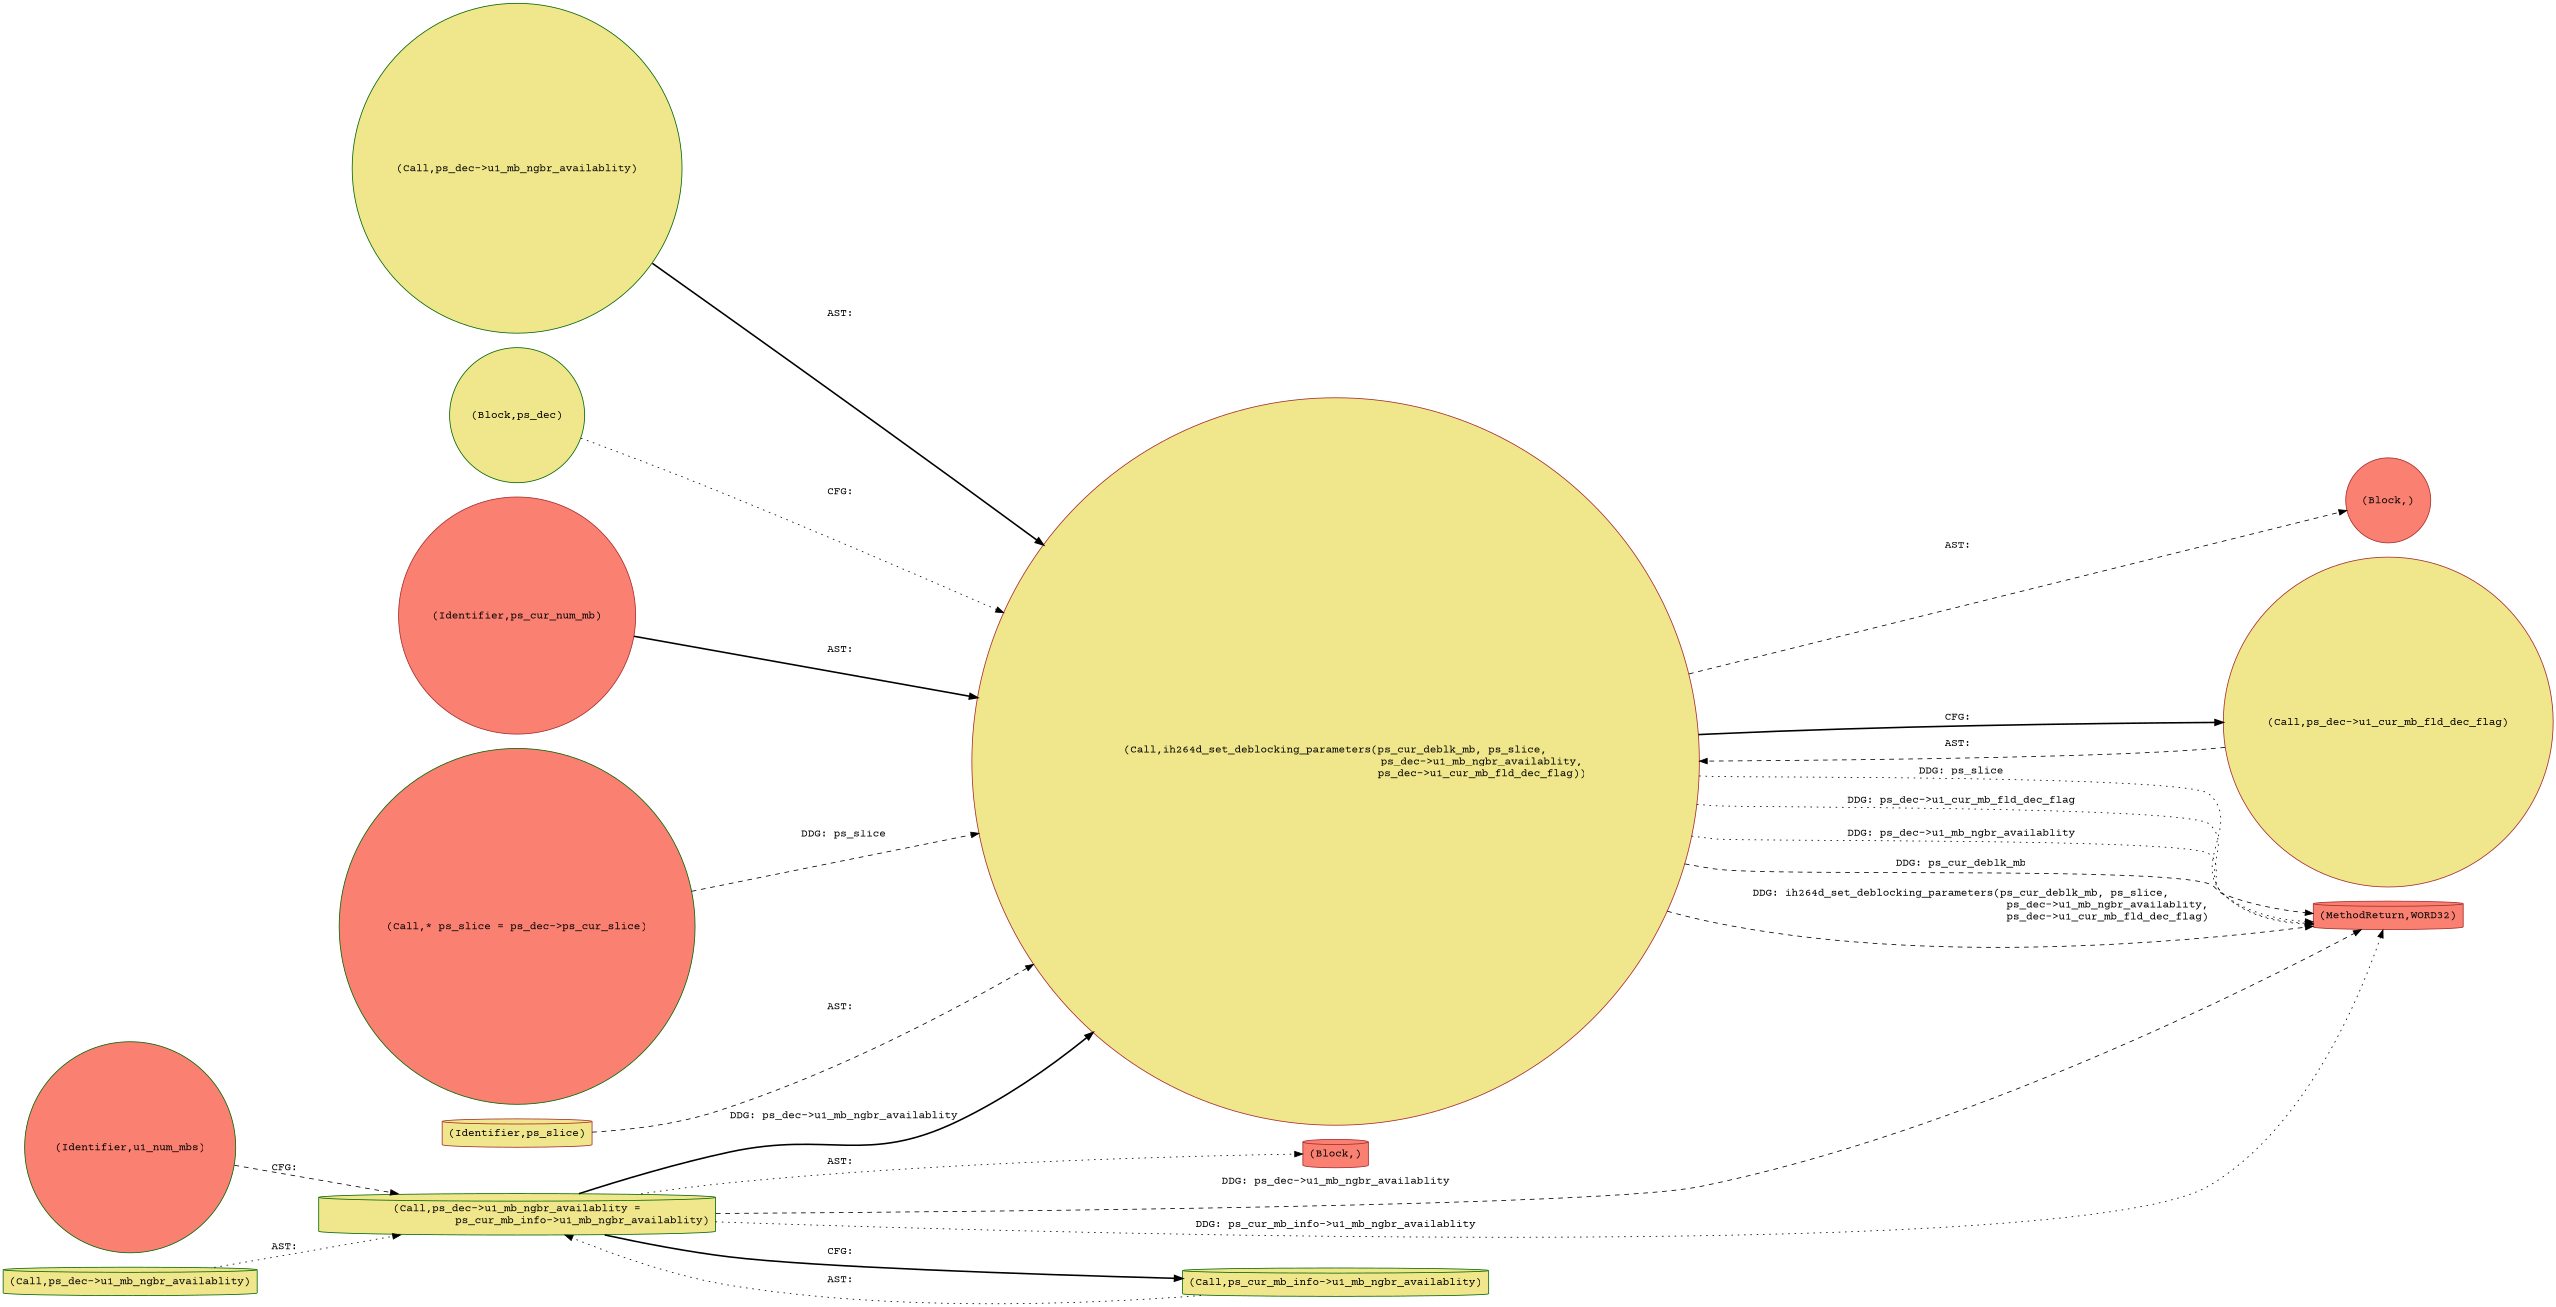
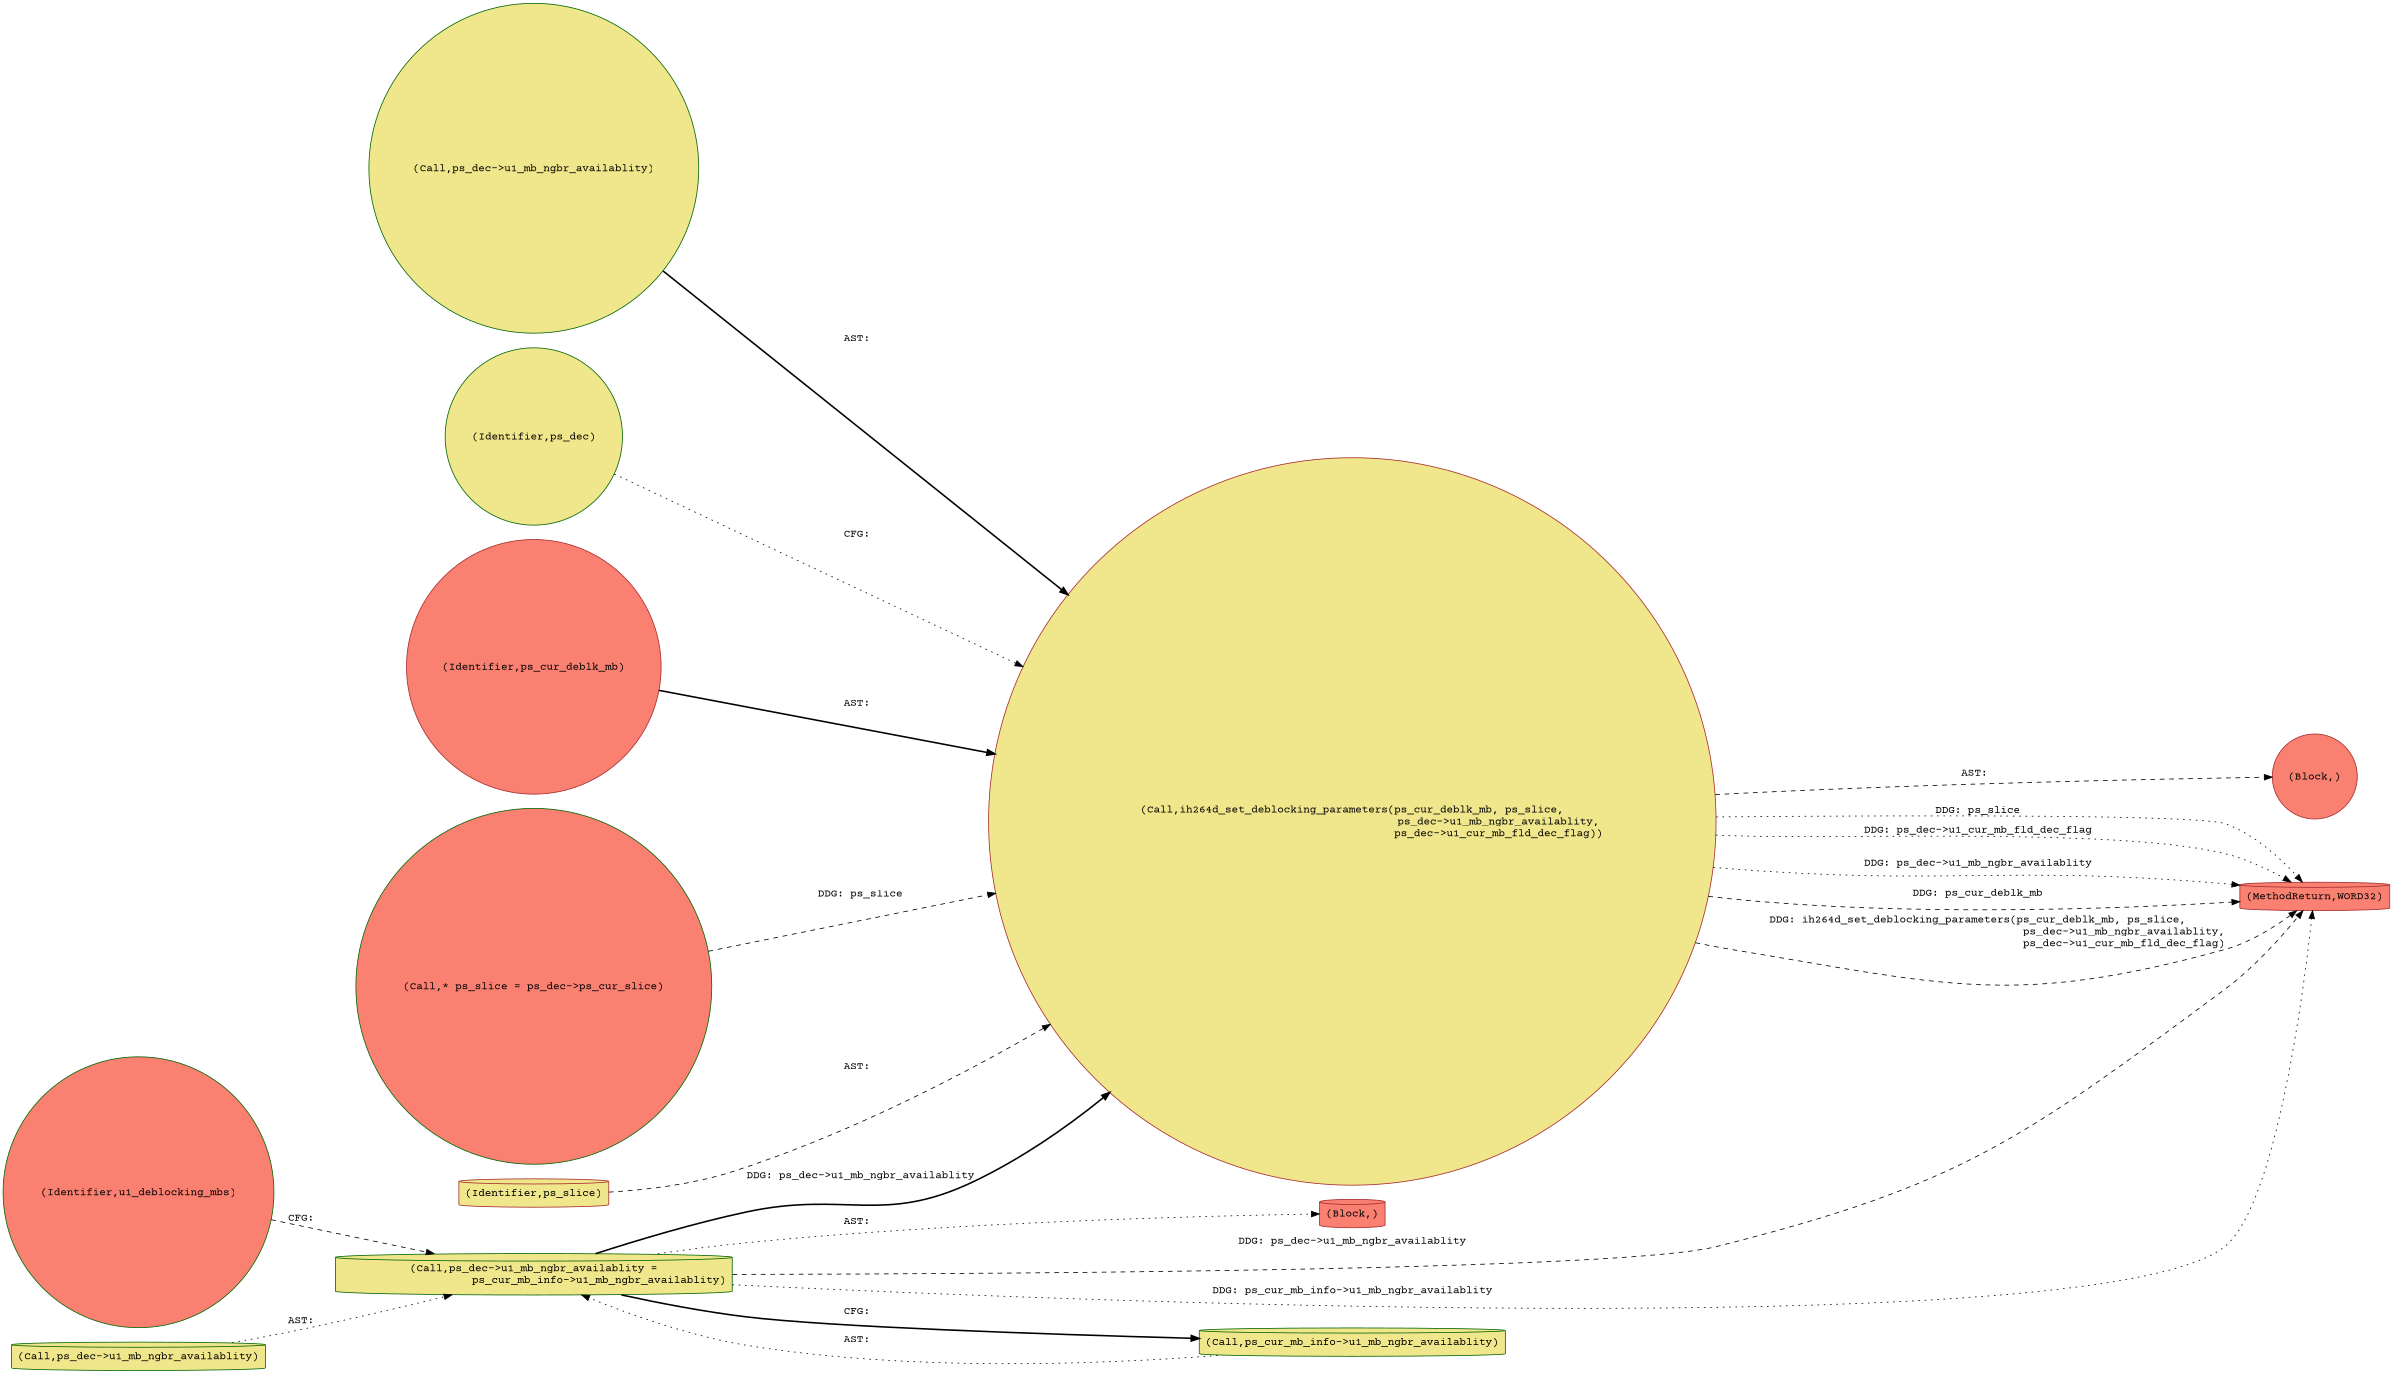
  digraph {
    fontname="Courier Prime"
    rankdir=LR
    node [color=darkgreen fillcolor=khaki fontname="Courier Prime" shape=circle style=filled]
    edge [fontname="Courier Prime" style=dotted]
    n1 [label="(Call,ps_dec->u1_mb_ngbr_availablity =\n                    ps_cur_mb_info->u1_mb_ngbr_availablity)" shape=cylinder]
    n2 [color=brown label="(Call,ih264d_set_deblocking_parameters(ps_cur_deblk_mb, ps_slice,\n                                             ps_dec->u1_mb_ngbr_availablity,\n                                             ps_dec->u1_cur_mb_fld_dec_flag))"]
    n3 [color=brown fillcolor=salmon label="(Block,)" shape=cylinder]
    n4 [color=brown fillcolor=salmon label="(MethodReturn,WORD32)" shape=cylinder]
    n5 [label="(Call,ps_cur_mb_info->u1_mb_ngbr_availablity)" shape=cylinder]
    n6 [color=brown fillcolor=salmon label="(Block,)"]
-   n7 [color=brown label="(Call,ps_dec->u1_cur_mb_fld_dec_flag)"]
    n8 [label="(Call,ps_dec->u1_mb_ngbr_availablity)"]
-   n9 [fillcolor=salmon label="(Identifier,u1_num_mbs)"]
-   n10 [label="(Block,ps_dec)"]
-   n11 [color=brown fillcolor=salmon label="(Identifier,ps_cur_num_mb)"]
+   n9 [fillcolor=salmon label="(Identifier,u1_deblocking_mbs)"]
+   n10 [label="(Identifier,ps_dec)"]
+   n11 [color=brown fillcolor=salmon label="(Identifier,ps_cur_deblk_mb)"]
    n12 [fillcolor=salmon label="(Call,* ps_slice = ps_dec->ps_cur_slice)"]
    n13 [color=brown label="(Identifier,ps_slice)" shape=cylinder]
    n14 [label="(Call,ps_dec->u1_mb_ngbr_availablity)" shape=cylinder]
    n1 -> n2 [label="DDG: ps_dec->u1_mb_ngbr_availablity" style=bold]
    n1 -> n3 [label="AST: "]
    n1 -> n4 [label="DDG: ps_dec->u1_mb_ngbr_availablity" style=dashed]
    n1 -> n4 [label="DDG: ps_cur_mb_info->u1_mb_ngbr_availablity"]
    n1 -> n5 [label="CFG: " style=bold]
    n2 -> n4 [label="DDG: ps_dec->u1_cur_mb_fld_dec_flag"]
    n2 -> n4 [label="DDG: ps_dec->u1_mb_ngbr_availablity"]
    n2 -> n4 [label="DDG: ps_cur_deblk_mb" style=dashed]
    n2 -> n4 [label="DDG: ih264d_set_deblocking_parameters(ps_cur_deblk_mb, ps_slice,\n                                             ps_dec->u1_mb_ngbr_availablity,\n                                             ps_dec->u1_cur_mb_fld_dec_flag)" style=dashed]
    n2 -> n4 [label="DDG: ps_slice"]
    n2 -> n6 [label="AST: " style=dashed]
-   n2 -> n7 [label="CFG: " style=bold]
    n5 -> n1 [label="AST: "]
-   n7 -> n2 [label="AST: " style=dashed]
    n8 -> n2 [label="AST: " style=bold]
    n9 -> n1 [label="CFG: " style=dashed]
    n10 -> n2 [label="CFG: "]
    n11 -> n2 [label="AST: " style=bold]
    n12 -> n2 [label="DDG: ps_slice" style=dashed]
    n13 -> n2 [label="AST: " style=dashed]
    n14 -> n1 [label="AST: "]
  }
